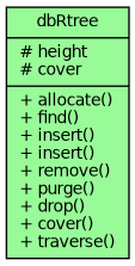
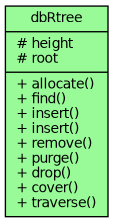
  digraph {
-   n1 [color=black fillcolor=palegreen fontcolor=black fontname=Helvetica fontsize=10 height=0.2 label="{dbRtree\n|# height\l# cover\l|+ allocate()\l+ find()\l+ insert()\l+ insert()\l+ remove()\l+ purge()\l+ drop()\l+ cover()\l+ traverse()\l}" shape=record style=filled width=0.4]
+   n1 [color=black fillcolor=palegreen fontcolor=black fontname=Helvetica fontsize=10 height=0.2 label="{dbRtree\n|# height\l# root\l|+ allocate()\l+ find()\l+ insert()\l+ insert()\l+ remove()\l+ purge()\l+ drop()\l+ cover()\l+ traverse()\l}" shape=record style=filled width=0.4]
  }
